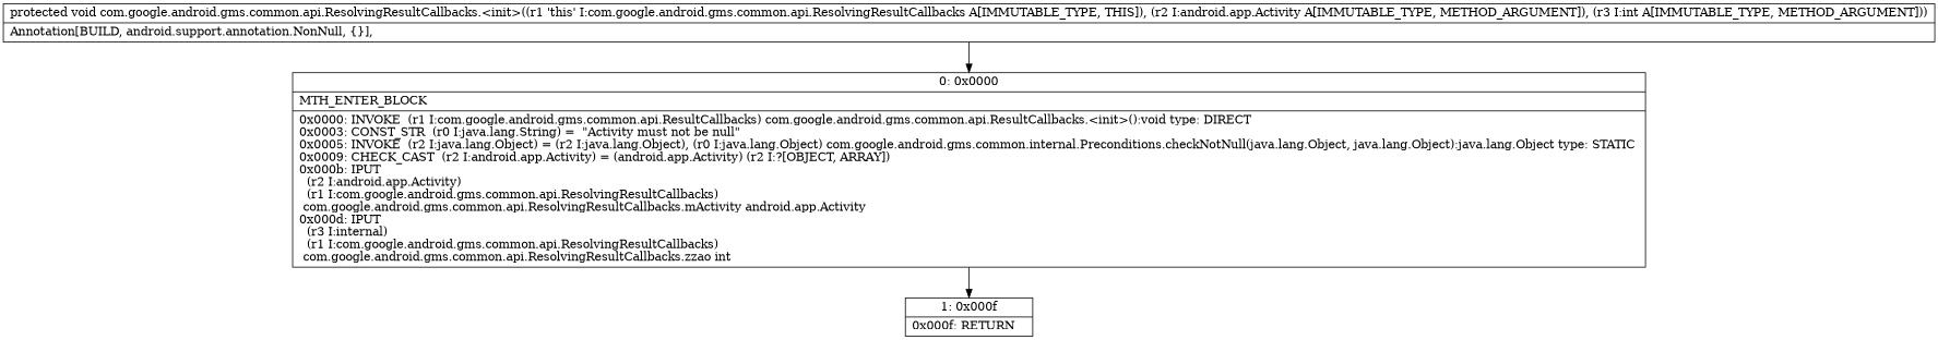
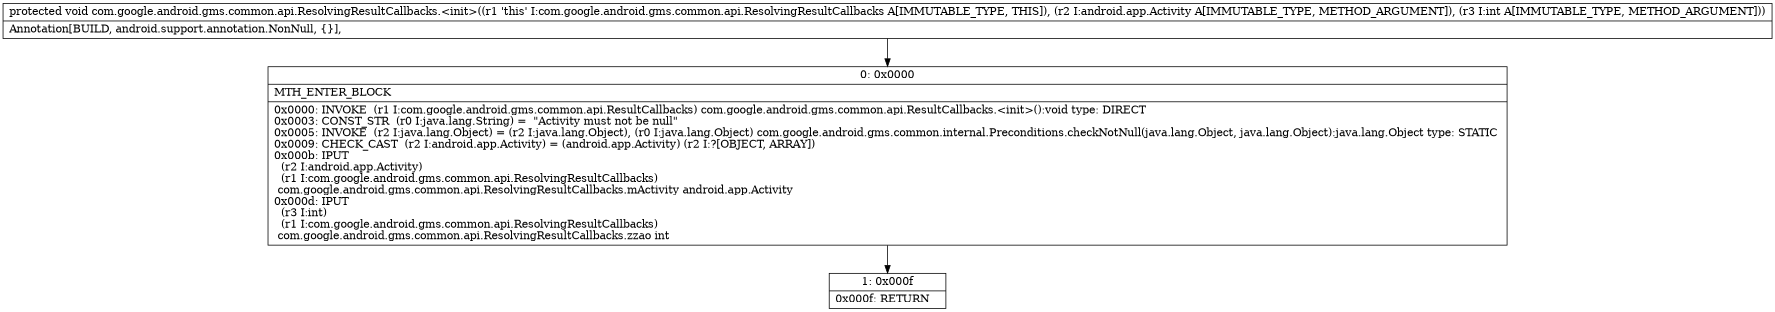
  digraph {
    node [shape=record]
-   n1 [label="{0\:\ 0x0000|MTH_ENTER_BLOCK\l|0x0000: INVOKE  (r1 I:com.google.android.gms.common.api.ResultCallbacks) com.google.android.gms.common.api.ResultCallbacks.\<init\>():void type: DIRECT \l0x0003: CONST_STR  (r0 I:java.lang.String) =  \"Activity must not be null\" \l0x0005: INVOKE  (r2 I:java.lang.Object) = (r2 I:java.lang.Object), (r0 I:java.lang.Object) com.google.android.gms.common.internal.Preconditions.checkNotNull(java.lang.Object, java.lang.Object):java.lang.Object type: STATIC \l0x0009: CHECK_CAST  (r2 I:android.app.Activity) = (android.app.Activity) (r2 I:?[OBJECT, ARRAY]) \l0x000b: IPUT  \l  (r2 I:android.app.Activity)\l  (r1 I:com.google.android.gms.common.api.ResolvingResultCallbacks)\l com.google.android.gms.common.api.ResolvingResultCallbacks.mActivity android.app.Activity \l0x000d: IPUT  \l  (r3 I:internal)\l  (r1 I:com.google.android.gms.common.api.ResolvingResultCallbacks)\l com.google.android.gms.common.api.ResolvingResultCallbacks.zzao int \l}"]
+   n1 [label="{0\:\ 0x0000|MTH_ENTER_BLOCK\l|0x0000: INVOKE  (r1 I:com.google.android.gms.common.api.ResultCallbacks) com.google.android.gms.common.api.ResultCallbacks.\<init\>():void type: DIRECT \l0x0003: CONST_STR  (r0 I:java.lang.String) =  \"Activity must not be null\" \l0x0005: INVOKE  (r2 I:java.lang.Object) = (r2 I:java.lang.Object), (r0 I:java.lang.Object) com.google.android.gms.common.internal.Preconditions.checkNotNull(java.lang.Object, java.lang.Object):java.lang.Object type: STATIC \l0x0009: CHECK_CAST  (r2 I:android.app.Activity) = (android.app.Activity) (r2 I:?[OBJECT, ARRAY]) \l0x000b: IPUT  \l  (r2 I:android.app.Activity)\l  (r1 I:com.google.android.gms.common.api.ResolvingResultCallbacks)\l com.google.android.gms.common.api.ResolvingResultCallbacks.mActivity android.app.Activity \l0x000d: IPUT  \l  (r3 I:int)\l  (r1 I:com.google.android.gms.common.api.ResolvingResultCallbacks)\l com.google.android.gms.common.api.ResolvingResultCallbacks.zzao int \l}"]
    n2 [label="{1\:\ 0x000f|0x000f: RETURN   \l}"]
    n3 [label="{protected void com.google.android.gms.common.api.ResolvingResultCallbacks.\<init\>((r1 'this' I:com.google.android.gms.common.api.ResolvingResultCallbacks A[IMMUTABLE_TYPE, THIS]), (r2 I:android.app.Activity A[IMMUTABLE_TYPE, METHOD_ARGUMENT]), (r3 I:int A[IMMUTABLE_TYPE, METHOD_ARGUMENT]))  | Annotation[BUILD, android.support.annotation.NonNull, \{\}], \l}"]
    n1 -> n2
    n3 -> n1
  }
